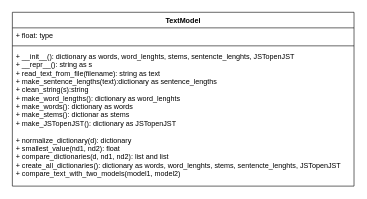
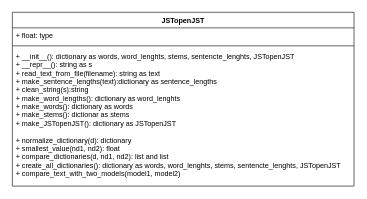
  <mxCell id="0" />
  <mxCell id="1" parent="0" />
- <mxCell id="2" value="TextModel" style="swimlane;fontStyle=1;align=center;verticalAlign=top;childLayout=stackLayout;horizontal=1;startSize=26;horizontalStack=0;resizeParent=1;resizeParentMax=0;resizeLast=0;collapsible=1;marginBottom=0;" parent="1" vertex="1"><mxGeometry x="20" y="20" width="570" height="290" as="geometry" /></mxCell>
+ <mxCell id="2" value="JSTopenJST" style="swimlane;fontStyle=1;align=center;verticalAlign=top;childLayout=stackLayout;horizontal=1;startSize=26;horizontalStack=0;resizeParent=1;resizeParentMax=0;resizeLast=0;collapsible=1;marginBottom=0;" parent="1" vertex="1"><mxGeometry x="20" y="20" width="570" height="290" as="geometry" /></mxCell>
  <mxCell id="3" value="+ float: type" style="text;strokeColor=none;fillColor=none;align=left;verticalAlign=top;spacingLeft=4;spacingRight=4;overflow=hidden;rotatable=0;points=[[0,0.5],[1,0.5]];portConstraint=eastwest;" parent="2" vertex="1"><mxGeometry y="26" width="570" height="26" as="geometry" /></mxCell>
  <mxCell id="4" value="" style="line;strokeWidth=1;fillColor=none;align=left;verticalAlign=middle;spacingTop=-1;spacingLeft=3;spacingRight=3;rotatable=0;labelPosition=right;points=[];portConstraint=eastwest;" parent="2" vertex="1"><mxGeometry y="52" width="570" height="8" as="geometry" /></mxCell>
  <mxCell id="5" value="+ __init__(): dictionary as words, word_lenghts, stems, sentencte_lenghts, JSTopenJST&#10;+ __repr__(): string as s&#10;+ read_text_from_file(filename): string as text&#10;+ make_sentence_lengths(text):dictionary as sentence_lengths&#10;+ clean_string(s):string&#10;+ make_word_lengths(): dictionary as word_lenghts&#10;+ make_words(): dictionary as words&#10;+ make_stems(): dictionar as stems&#10;+ make_JSTopenJST(): dictionary as JSTopenJST&#10;&#10;+ normalize_dictionary(d): dictionary&#10;+ smallest_value(nd1, nd2): float&#10;+ compare_dictionaries(d, nd1, nd2): list and list&#10;+ create_all_dictionaries(): dictionary as words, word_lenghts, stems, sentencte_lenghts, JSTopenJST&#10;+ compare_text_with_two_models(model1, model2)" style="text;strokeColor=none;fillColor=none;align=left;verticalAlign=top;spacingLeft=4;spacingRight=4;overflow=hidden;rotatable=0;points=[[0,0.5],[1,0.5]];portConstraint=eastwest;" parent="2" vertex="1"><mxGeometry y="60" width="570" height="230" as="geometry" /></mxCell>
